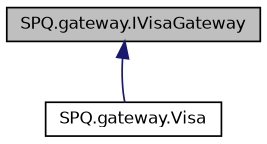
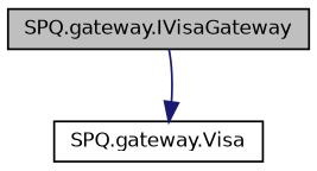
  digraph {
    node [color=black fontname=Helvetica fontsize=10 shape=record style=filled]
    n1 [fillcolor=grey75 fontcolor=black height=0.2 label="SPQ.gateway.IVisaGateway" width=0.4]
    n2 [fillcolor=white height=0.2 label="SPQ.gateway.Visa" width=0.4]
-   n1 -> n2 [color=midnightblue dir=back fontname=Helvetica fontsize=10 labelfontname=Helvetica labelfontsize=10 style=solid]
+   n2 -> n1 [color=midnightblue dir=back fontname=Helvetica fontsize=10 labelfontname=Helvetica labelfontsize=10 style=solid]
  }
